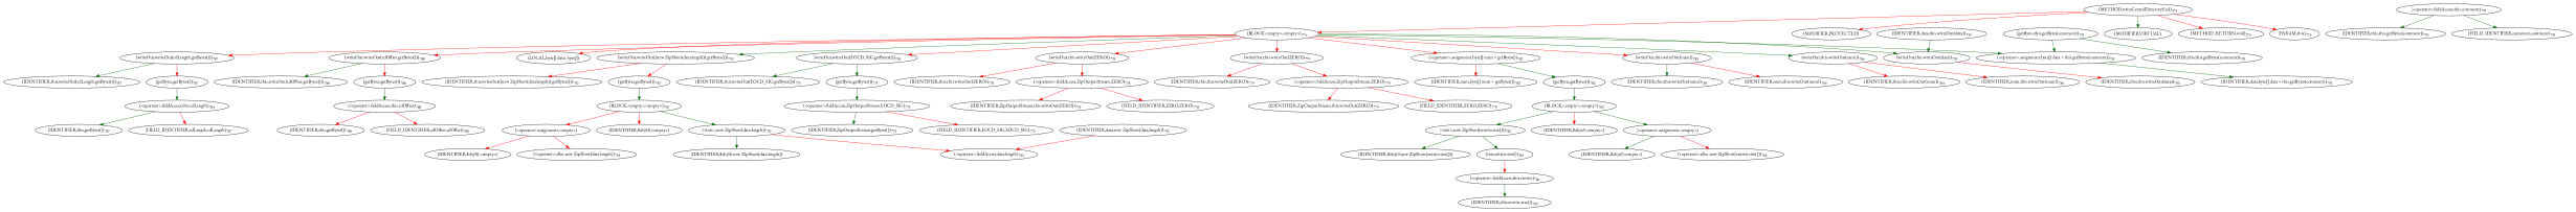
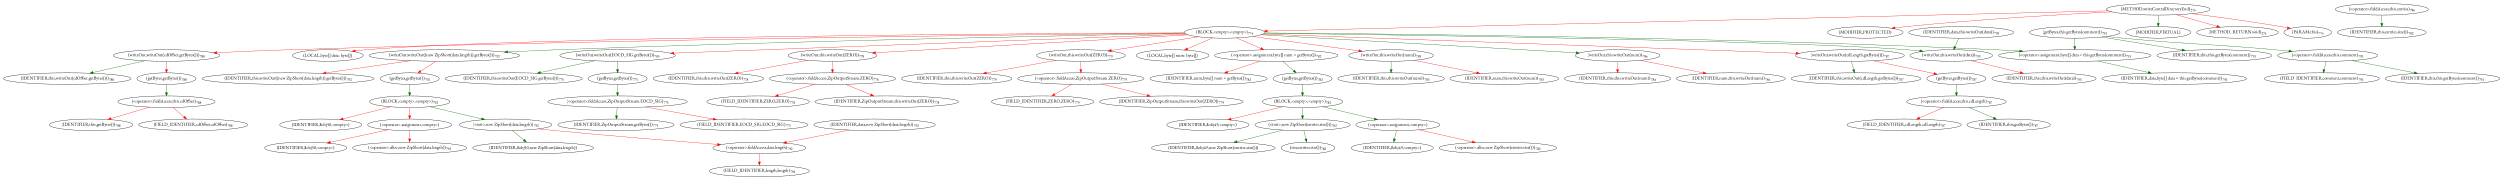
  digraph {
    fontname="EB Garamond"
    node [fontname="EB Garamond"]
    edge [color=red fontname="EB Garamond"]
    n1 [label=<(METHOD,writeCentralDirectoryEnd)<SUB>274</SUB>>]
    n2 [label=<(PARAM,this)<SUB>774</SUB>>]
    n3 [label=<(BLOCK,&lt;empty&gt;,&lt;empty&gt;)<SUB>774</SUB>>]
    n4 [label=<(MODIFIER,PROTECTED)>]
    n5 [label=<(MODIFIER,VIRTUAL)>]
    n6 [label=<(METHOD_RETURN,void)<SUB>274</SUB>>]
    n7 [label=<(writeOut,writeOut(EOCD_SIG.getBytes()))<SUB>705</SUB>>]
    n8 [label=<(writeOut,this.writeOut(ZERO))<SUB>778</SUB>>]
    n9 [label=<(writeOut,this.writeOut(ZERO))<SUB>779</SUB>>]
+   n10 [label=<(LOCAL,byte[] num: byte[])>]
    n11 [label=<(&lt;operator&gt;.assignment,byte[] num = getBytes())<SUB>782</SUB>>]
    n12 [label=<(writeOut,this.writeOut(num))<SUB>783</SUB>>]
    n13 [label=<(writeOut,this.writeOut(num))<SUB>784</SUB>>]
    n14 [label=<(writeOut,writeOut(cdLength.getBytes()))<SUB>787</SUB>>]
    n15 [label=<(writeOut,writeOut(cdOffset.getBytes()))<SUB>788</SUB>>]
    n16 [label=<(LOCAL,byte[] data: byte[])>]
    n17 [label=<(&lt;operator&gt;.assignment,byte[] data = this.getBytes(comment))<SUB>791</SUB>>]
    n18 [label=<(writeOut,writeOut((new ZipShort(data.length)).getBytes()))<SUB>792</SUB>>]
    n19 [label=<(writeOut,this.writeOut(data))<SUB>793</SUB>>]
    n20 [label=<(IDENTIFIER,this,writeOut(EOCD_SIG.getBytes()))<SUB>775</SUB>>]
    n21 [label=<(getBytes,getBytes())<SUB>775</SUB>>]
    n22 [label=<(IDENTIFIER,this,this.writeOut(ZERO))<SUB>778</SUB>>]
    n23 [label=<(&lt;operator&gt;.fieldAccess,ZipOutputStream.ZERO)<SUB>778</SUB>>]
    n24 [label=<(IDENTIFIER,this,this.writeOut(ZERO))<SUB>779</SUB>>]
    n25 [label=<(&lt;operator&gt;.fieldAccess,ZipOutputStream.ZERO)<SUB>779</SUB>>]
    n26 [label=<(IDENTIFIER,num,byte[] num = getBytes())<SUB>782</SUB>>]
    n27 [label=<(getBytes,getBytes())<SUB>782</SUB>>]
    n28 [label=<(IDENTIFIER,this,this.writeOut(num))<SUB>783</SUB>>]
    n29 [label=<(IDENTIFIER,num,this.writeOut(num))<SUB>783</SUB>>]
    n30 [label=<(IDENTIFIER,this,this.writeOut(num))<SUB>784</SUB>>]
    n31 [label=<(IDENTIFIER,num,this.writeOut(num))<SUB>784</SUB>>]
    n32 [label=<(IDENTIFIER,this,writeOut(cdLength.getBytes()))<SUB>787</SUB>>]
    n33 [label=<(getBytes,getBytes())<SUB>787</SUB>>]
    n34 [label=<(IDENTIFIER,this,writeOut(cdOffset.getBytes()))<SUB>788</SUB>>]
    n35 [label=<(getBytes,getBytes())<SUB>788</SUB>>]
    n36 [label=<(IDENTIFIER,data,byte[] data = this.getBytes(comment))<SUB>791</SUB>>]
    n37 [label=<(IDENTIFIER,this,writeOut((new ZipShort(data.length)).getBytes()))<SUB>792</SUB>>]
    n38 [label=<(getBytes,getBytes())<SUB>792</SUB>>]
    n39 [label=<(IDENTIFIER,this,this.writeOut(data))<SUB>793</SUB>>]
    n40 [label=<(&lt;operator&gt;.fieldAccess,ZipOutputStream.EOCD_SIG)<SUB>775</SUB>>]
    n41 [label=<(IDENTIFIER,ZipOutputStream,getBytes())<SUB>775</SUB>>]
    n42 [label=<(FIELD_IDENTIFIER,EOCD_SIG,EOCD_SIG)<SUB>775</SUB>>]
    n43 [label=<(IDENTIFIER,ZipOutputStream,this.writeOut(ZERO))<SUB>778</SUB>>]
    n44 [label=<(FIELD_IDENTIFIER,ZERO,ZERO)<SUB>778</SUB>>]
    n45 [label=<(IDENTIFIER,ZipOutputStream,this.writeOut(ZERO))<SUB>779</SUB>>]
    n46 [label=<(FIELD_IDENTIFIER,ZERO,ZERO)<SUB>779</SUB>>]
    n47 [label=<(BLOCK,&lt;empty&gt;,&lt;empty&gt;)<SUB>782</SUB>>]
    n48 [label=<(&lt;operator&gt;.assignment,&lt;empty&gt;)>]
    n49 [label=<(&lt;init&gt;,new ZipShort(entries.size()))<SUB>782</SUB>>]
    n50 [label=<(IDENTIFIER,$obj49,&lt;empty&gt;)>]
    n51 [label=<(IDENTIFIER,$obj49,&lt;empty&gt;)>]
    n52 [label=<(&lt;operator&gt;.alloc,new ZipShort(entries.size()))<SUB>782</SUB>>]
    n53 [label=<(IDENTIFIER,$obj49,new ZipShort(entries.size()))>]
    n54 [label=<(size,entries.size())<SUB>782</SUB>>]
    n55 [label=<(&lt;operator&gt;.fieldAccess,this.entries)<SUB>786</SUB>>]
    n56 [label=<(IDENTIFIER,this,entries.size())<SUB>782</SUB>>]
-   n57 [label=<(&lt;operator&gt;.fieldAccess,this.cdLength)<SUB>784</SUB>>]
+   n57 [label=<(&lt;operator&gt;.fieldAccess,this.cdLength)<SUB>787</SUB>>]
    n58 [label=<(IDENTIFIER,this,getBytes())<SUB>787</SUB>>]
    n59 [label=<(FIELD_IDENTIFIER,cdLength,cdLength)<SUB>787</SUB>>]
    n60 [label=<(&lt;operator&gt;.fieldAccess,this.cdOffset)<SUB>788</SUB>>]
    n61 [label=<(IDENTIFIER,this,getBytes())<SUB>788</SUB>>]
    n62 [label=<(FIELD_IDENTIFIER,cdOffset,cdOffset)<SUB>788</SUB>>]
    n63 [label=<(getBytes,this.getBytes(comment))<SUB>791</SUB>>]
    n64 [label=<(IDENTIFIER,this,this.getBytes(comment))<SUB>791</SUB>>]
    n65 [label=<(&lt;operator&gt;.fieldAccess,this.comment)<SUB>791</SUB>>]
    n66 [label=<(IDENTIFIER,this,this.getBytes(comment))<SUB>791</SUB>>]
    n67 [label=<(FIELD_IDENTIFIER,comment,comment)<SUB>791</SUB>>]
    n68 [label=<(BLOCK,&lt;empty&gt;,&lt;empty&gt;)<SUB>792</SUB>>]
    n69 [label=<(&lt;operator&gt;.assignment,&lt;empty&gt;)>]
    n70 [label=<(&lt;init&gt;,new ZipShort(data.length))<SUB>792</SUB>>]
    n71 [label=<(IDENTIFIER,$obj50,&lt;empty&gt;)>]
    n72 [label=<(IDENTIFIER,$obj50,&lt;empty&gt;)>]
    n73 [label=<(&lt;operator&gt;.alloc,new ZipShort(data.length))<SUB>792</SUB>>]
    n74 [label=<(IDENTIFIER,$obj50,new ZipShort(data.length))>]
    n75 [label=<(&lt;operator&gt;.fieldAccess,data.length)<SUB>792</SUB>>]
+   n76 [label=<(FIELD_IDENTIFIER,length,length)<SUB>792</SUB>>]
    n77 [label=<(IDENTIFIER,data,new ZipShort(data.length))<SUB>792</SUB>>]
    n78 [label=<(IDENTIFIER,data,this.writeOut(data))<SUB>793</SUB>>]
    n1 -> n2
    n1 -> n3
    n1 -> n4
    n1 -> n5 [color=darkgreen]
    n1 -> n6
    n3 -> n7
    n3 -> n8
    n3 -> n9
+   n3 -> n10
    n3 -> n11
    n3 -> n12
    n3 -> n13 [color=darkgreen]
    n3 -> n14
    n3 -> n15
    n3 -> n16
    n3 -> n17 [color=darkgreen]
    n3 -> n18 [color=darkgreen]
    n3 -> n19 [color=darkgreen]
    n7 -> n20 [color=darkgreen]
    n7 -> n21 [color=darkgreen]
    n8 -> n22
    n8 -> n23
    n9 -> n24
    n9 -> n25
    n11 -> n26
    n11 -> n27 [color=darkgreen]
    n12 -> n28 [color=darkgreen]
    n12 -> n29
    n13 -> n30
    n13 -> n31
    n14 -> n32 [color=darkgreen]
    n14 -> n33
    n15 -> n34 [color=darkgreen]
    n15 -> n35
    n17 -> n36 [color=darkgreen]
    n18 -> n37
    n18 -> n38
    n19 -> n39
    n21 -> n40 [color=darkgreen]
    n23 -> n43
    n23 -> n44
    n25 -> n45
    n25 -> n46
    n27 -> n47 [color=darkgreen]
    n33 -> n57 [color=darkgreen]
    n35 -> n60 [color=darkgreen]
    n38 -> n68 [color=darkgreen]
    n40 -> n41 [color=darkgreen]
    n40 -> n42
    n47 -> n48 [color=darkgreen]
    n47 -> n49 [color=darkgreen]
    n47 -> n50
    n48 -> n51 [color=darkgreen]
    n48 -> n52
    n49 -> n53 [color=darkgreen]
    n49 -> n54 [color=darkgreen]
-   n54 -> n55
    n55 -> n56 [color=darkgreen]
    n57 -> n58 [color=darkgreen]
    n57 -> n59
    n60 -> n61
    n60 -> n62
    n63 -> n17 [color=darkgreen]
    n63 -> n64 [color=darkgreen]
+   n63 -> n65 [color=darkgreen]
    n65 -> n66 [color=darkgreen]
    n65 -> n67 [color=darkgreen]
    n68 -> n69
    n68 -> n70 [color=darkgreen]
    n68 -> n71
    n69 -> n72
    n69 -> n73
    n70 -> n74 [color=darkgreen]
    n70 -> n75
+   n75 -> n76
    n77 -> n75
    n78 -> n19 [color=darkgreen]
  }
